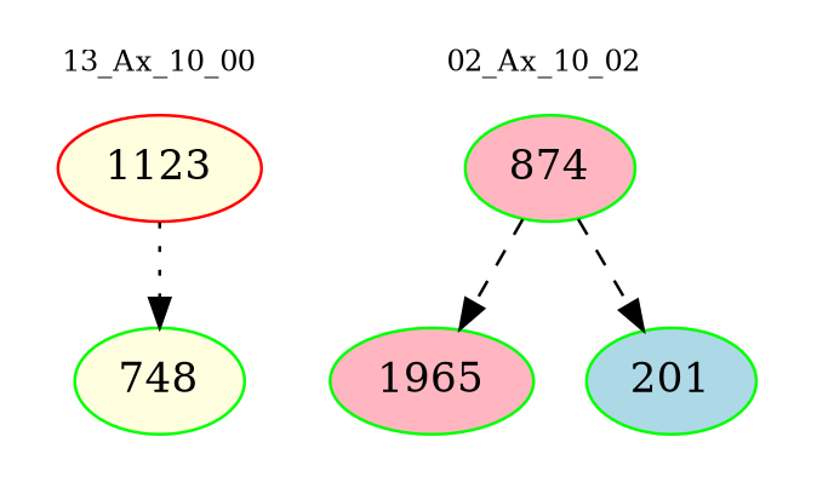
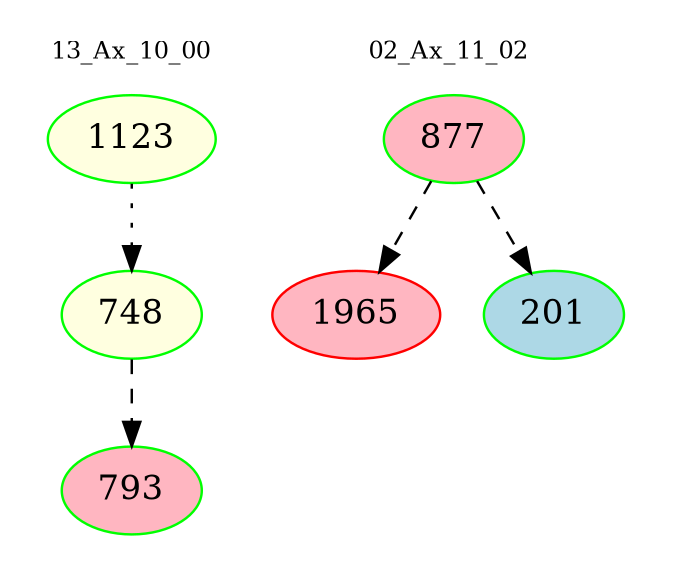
  digraph {
    node [color=green fillcolor=lightpink style=filled]
    edge [color=black style=dashed]
    n1 [fillcolor=lightyellow label=748]
-   n2 [color=red fillcolor=lightyellow label=1123]
-   n4 [label=874]
-   n5 [label=1965]
+   n2 [fillcolor=lightyellow label=1123]
+   n3 [label=793]
+   n4 [label=877]
+   n5 [color=red label=1965]
    n6 [fillcolor=lightblue label=201]
    subgraph cluster_1 {
      color=white
      fontsize=10
      label="13_Ax_10_00"
      n1
      n2
+     n3
    }
    subgraph cluster_2 {
      color=white
      fontsize=10
-     label="02_Ax_10_02"
+     label="02_Ax_11_02"
      n4
      n5
      n6
    }
+   n1 -> n3
    n2 -> n1 [style=dotted]
    n4 -> n5
    n4 -> n6
  }
